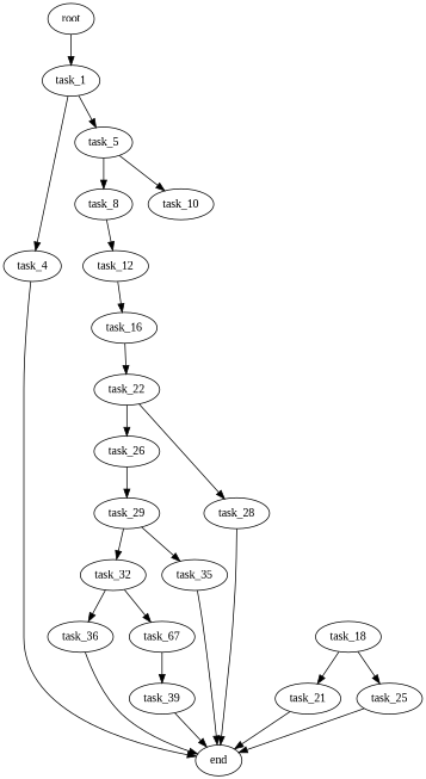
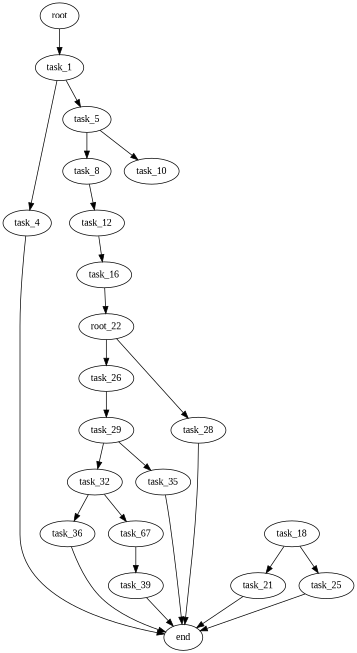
  digraph {
    fontname="Liberation Serif"
    node [fontname="Liberation Serif"]
    edge [fontname="Liberation Serif"]
    root
    task_1
    task_4
    task_5
    end
    task_8
    task_10
    task_12
    task_16
-   task_22
+   task_22 [label=root_22]
    task_18
    task_21
    task_25
    task_26
    task_28
    task_29
    task_32
    task_35
    task_36
    n20 [label=task_67]
    task_39
    root -> task_1
    task_1 -> task_4
    task_1 -> task_5
    task_4 -> end
    task_5 -> task_8
    task_5 -> task_10
    task_8 -> task_12
    task_12 -> task_16
    task_16 -> task_22
    task_22 -> task_26
    task_22 -> task_28
    task_18 -> task_21
    task_18 -> task_25
    task_21 -> end
    task_25 -> end
    task_26 -> task_29
    task_28 -> end
    task_29 -> task_32
    task_29 -> task_35
    task_32 -> task_36
    task_32 -> n20
    task_35 -> end
    task_36 -> end
    n20 -> task_39
    task_39 -> end
  }
